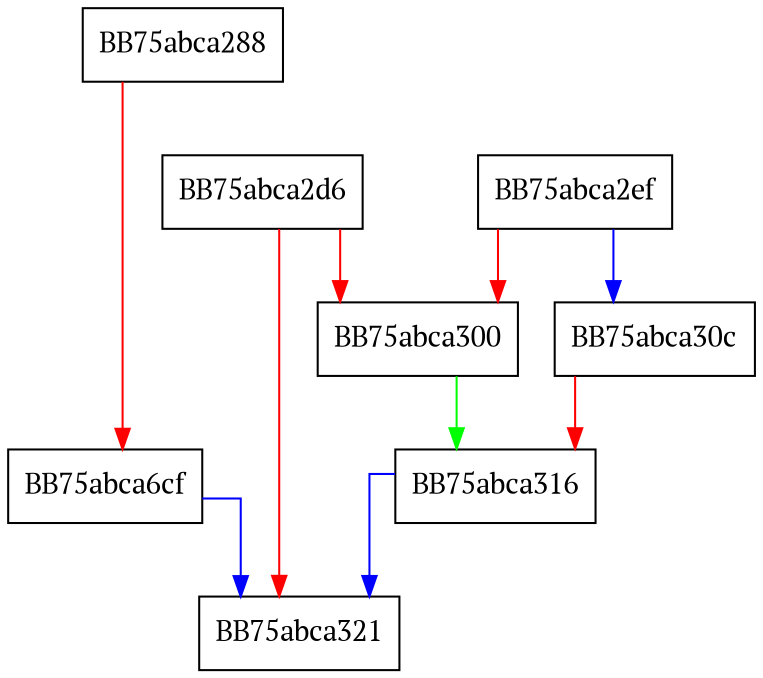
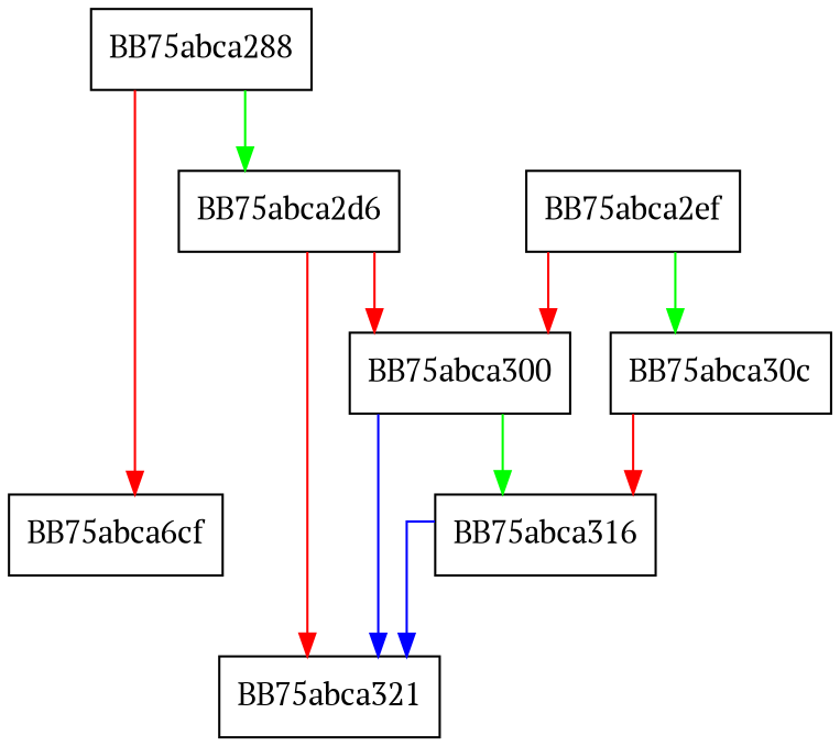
  digraph {
    fontname="PT Serif"
    splines=ortho
    node [fontname="PT Serif" shape=box]
    edge [color=red fontname="PT Serif"]
    BB75abca288
    BB75abca2d6
    n3 [label=BB75abca6cf]
    BB75abca321
    BB75abca300
    BB75abca2ef
    BB75abca30c
    BB75abca316
+   BB75abca288 -> BB75abca2d6 [color=green]
    BB75abca288 -> n3
    BB75abca2d6 -> BB75abca321
    BB75abca2d6 -> BB75abca300
-   n3 -> BB75abca321 [color=blue]
+   BB75abca300 -> BB75abca321 [color=blue]
    BB75abca300 -> BB75abca316 [color=green]
    BB75abca2ef -> BB75abca300
-   BB75abca2ef -> BB75abca30c [color=blue]
+   BB75abca2ef -> BB75abca30c [color=green]
    BB75abca30c -> BB75abca316
    BB75abca316 -> BB75abca321 [color=blue]
  }
